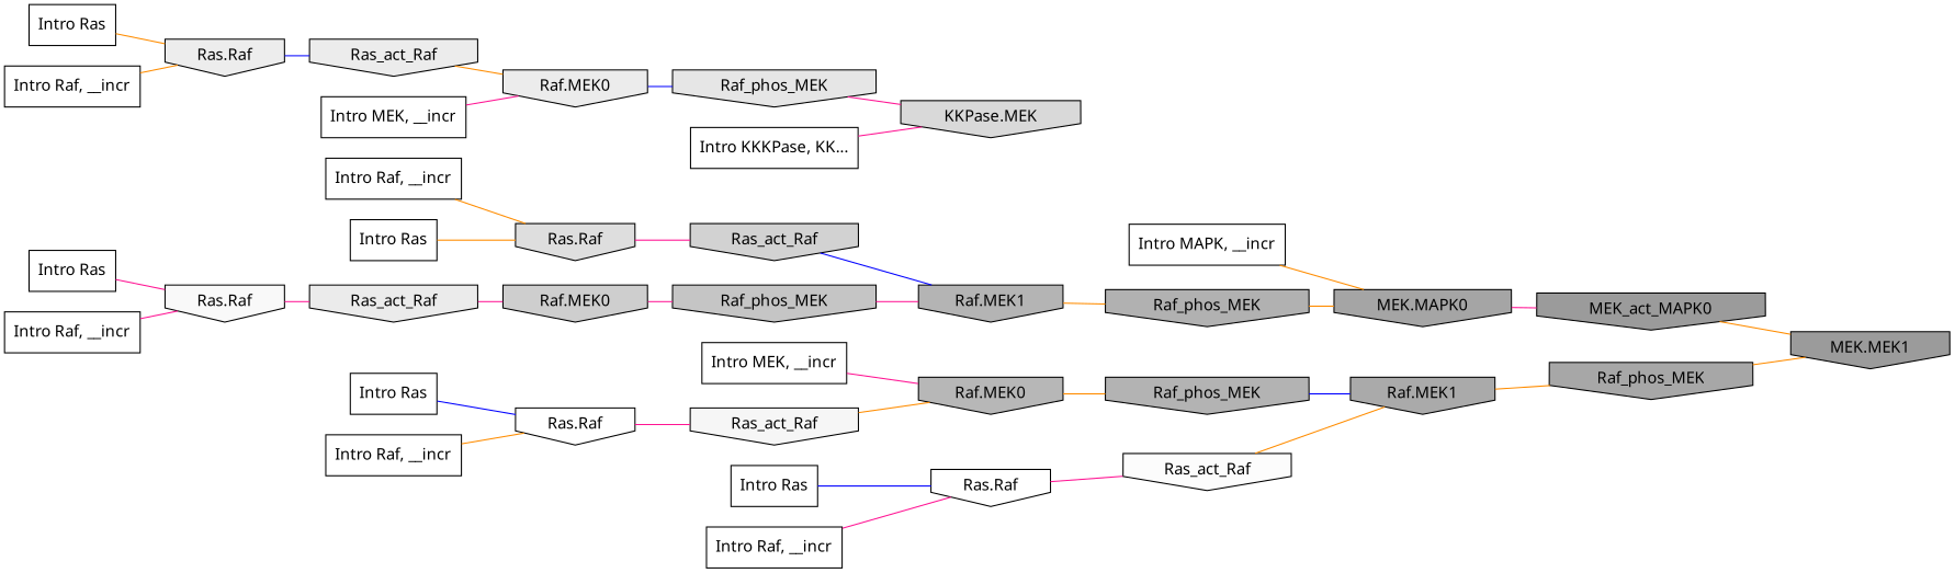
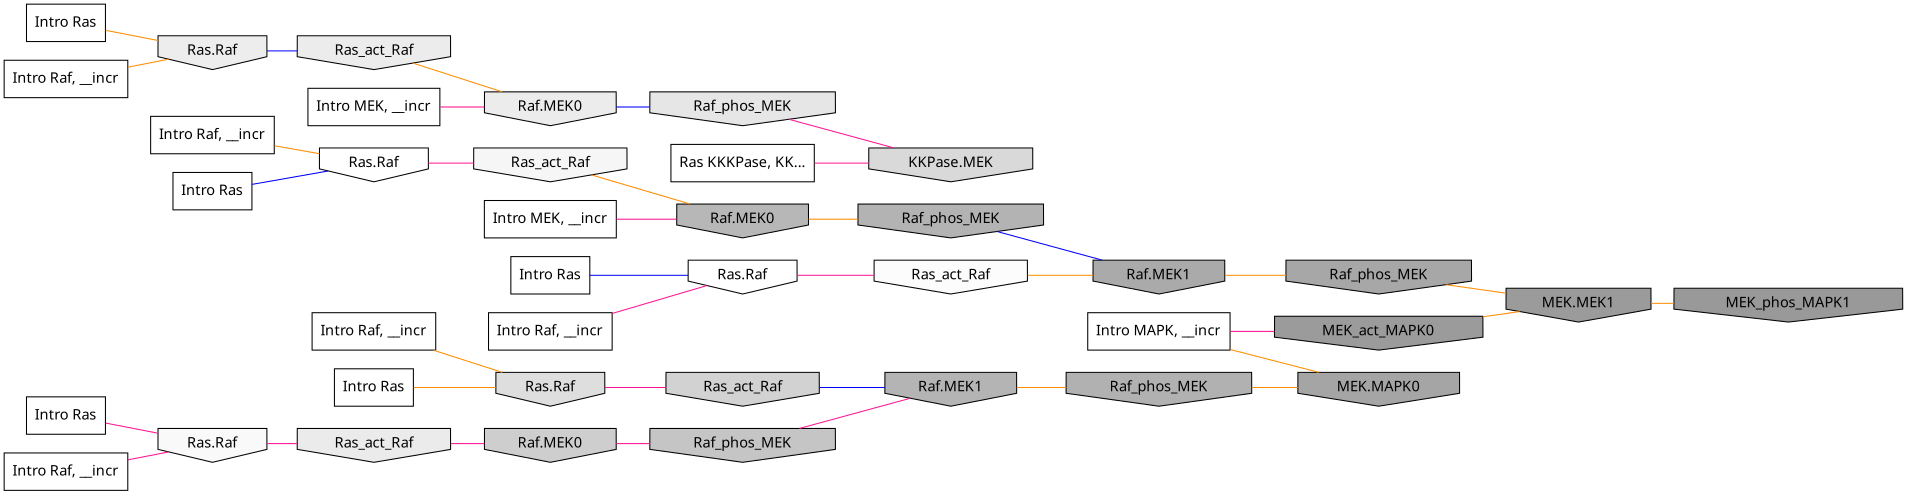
  digraph {
    rankdir=LR
    ranksep=0.30
    node [fillcolor="0.000 0.000 1.000" fontname="CMU Serif" shape=invhouse style=filled]
    edge [color=darkorange dir=none fontname="CMU Serif"]
    n1 [label="Intro Ras" shape=rectangle]
    n2 [fillcolor="0.000 0.000 0.871" label="Ras.Raf"]
    n3 [fillcolor="0.000 0.000 0.824" label=Ras_act_Raf]
    n4 [label="Intro Ras" shape=rectangle]
    n5 [label="Ras.Raf"]
    n6 [fillcolor="0.000 0.000 0.988" label=Ras_act_Raf]
    n7 [label="Intro Ras" shape=rectangle]
    n8 [fillcolor="0.000 0.000 0.974" label="Ras.Raf"]
    n9 [fillcolor="0.000 0.000 0.920" label=Ras_act_Raf]
    n10 [label="Intro Ras" shape=rectangle]
    n11 [label="Ras.Raf"]
    n12 [fillcolor="0.000 0.000 0.962" label=Ras_act_Raf]
    n13 [label="Intro Ras" shape=rectangle]
    n14 [fillcolor="0.000 0.000 0.927" label="Ras.Raf"]
    n15 [fillcolor="0.000 0.000 0.925" label=Ras_act_Raf]
    n16 [label="Intro Raf, __incr" shape=rectangle]
    n17 [label="Intro Raf, __incr" shape=rectangle]
    n18 [label="Intro Raf, __incr" shape=rectangle]
    n19 [label="Intro Raf, __incr" shape=rectangle]
    n20 [label="Intro Raf, __incr" shape=rectangle]
    n21 [label="Intro MEK, __incr" shape=rectangle]
    n22 [fillcolor="0.000 0.000 0.715" label="Raf.MEK0"]
    n23 [fillcolor="0.000 0.000 0.703" label=Raf_phos_MEK]
    n24 [label="Intro MEK, __incr" shape=rectangle]
    n25 [fillcolor="0.000 0.000 0.925" label="Raf.MEK0"]
    n26 [fillcolor="0.000 0.000 0.900" label=Raf_phos_MEK]
    n27 [label="Intro MAPK, __incr" shape=rectangle]
    n28 [fillcolor="0.000 0.000 0.645" label="MEK.MAPK0"]
    n29 [fillcolor="0.000 0.000 0.609" label=MEK_act_MAPK0]
-   n30 [label="Intro KKKPase, KK..." shape=rectangle]
+   n30 [label="Ras KKKPase, KK..." shape=rectangle]
    n31 [fillcolor="0.000 0.000 0.849" label="KKPase.MEK"]
    n32 [fillcolor="0.000 0.000 0.667" label="Raf.MEK1"]
    n33 [fillcolor="0.000 0.000 0.655" label=Raf_phos_MEK]
    n34 [fillcolor="0.000 0.000 0.808" label="Raf.MEK0"]
    n35 [fillcolor="0.000 0.000 0.772" label=Raf_phos_MEK]
    n36 [fillcolor="0.000 0.000 0.704" label="Raf.MEK1"]
    n37 [fillcolor="0.000 0.000 0.692" label=Raf_phos_MEK]
    n38 [fillcolor="0.000 0.000 0.608" label="MEK.MEK1"]
+   n39 [fillcolor="0.000 0.000 0.600" label=MEK_phos_MAPK1]
    n1 -> n2
    n2 -> n3 [color=deeppink]
    n3 -> n36 [color=blue]
    n4 -> n5 [color=blue]
    n5 -> n6 [color=deeppink]
    n6 -> n32
    n7 -> n8 [color=deeppink]
    n8 -> n9 [color=deeppink]
    n9 -> n34 [color=deeppink]
    n10 -> n11 [color=blue]
    n11 -> n12 [color=deeppink]
    n12 -> n22
    n13 -> n14
    n14 -> n15 [color=blue]
    n15 -> n25
    n16 -> n11
    n17 -> n8 [color=deeppink]
    n18 -> n2
    n19 -> n14
    n20 -> n5 [color=deeppink]
    n21 -> n22 [color=deeppink]
    n22 -> n23
    n23 -> n32 [color=blue]
    n24 -> n25 [color=deeppink]
    n25 -> n26 [color=blue]
    n26 -> n31 [color=deeppink]
    n27 -> n28
-   n28 -> n29 [color=deeppink]
+   n27 -> n29 [color=deeppink]
    n29 -> n38
    n30 -> n31 [color=deeppink]
    n32 -> n33
    n33 -> n38
    n34 -> n35 [color=deeppink]
    n35 -> n36 [color=deeppink]
    n36 -> n37
    n37 -> n28
+   n38 -> n39
  }
